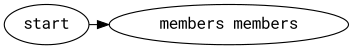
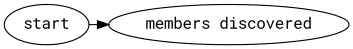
  digraph {
    fontname="Roboto Mono"
    node [fontname="Roboto Mono"]
    n1 [label=start]
-   n2 [label="members members"]
+   n2 [label="members discovered"]
    subgraph sub_1 {
      rank=same
      n1
      n2
    }
    n1 -> n2 [fontname="Roboto Mono"]
  }
